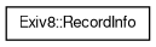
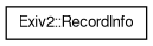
  digraph {
    rankdir=TB
-   n1 [color=black fillcolor=white fontname=FreeSans fontsize=10 height=0.2 label="Exiv8::RecordInfo" shape=record style=filled width=0.4]
+   n1 [color=black fillcolor=white fontname=FreeSans fontsize=10 height=0.2 label="Exiv2::RecordInfo" shape=record style=filled width=0.4]
  }
